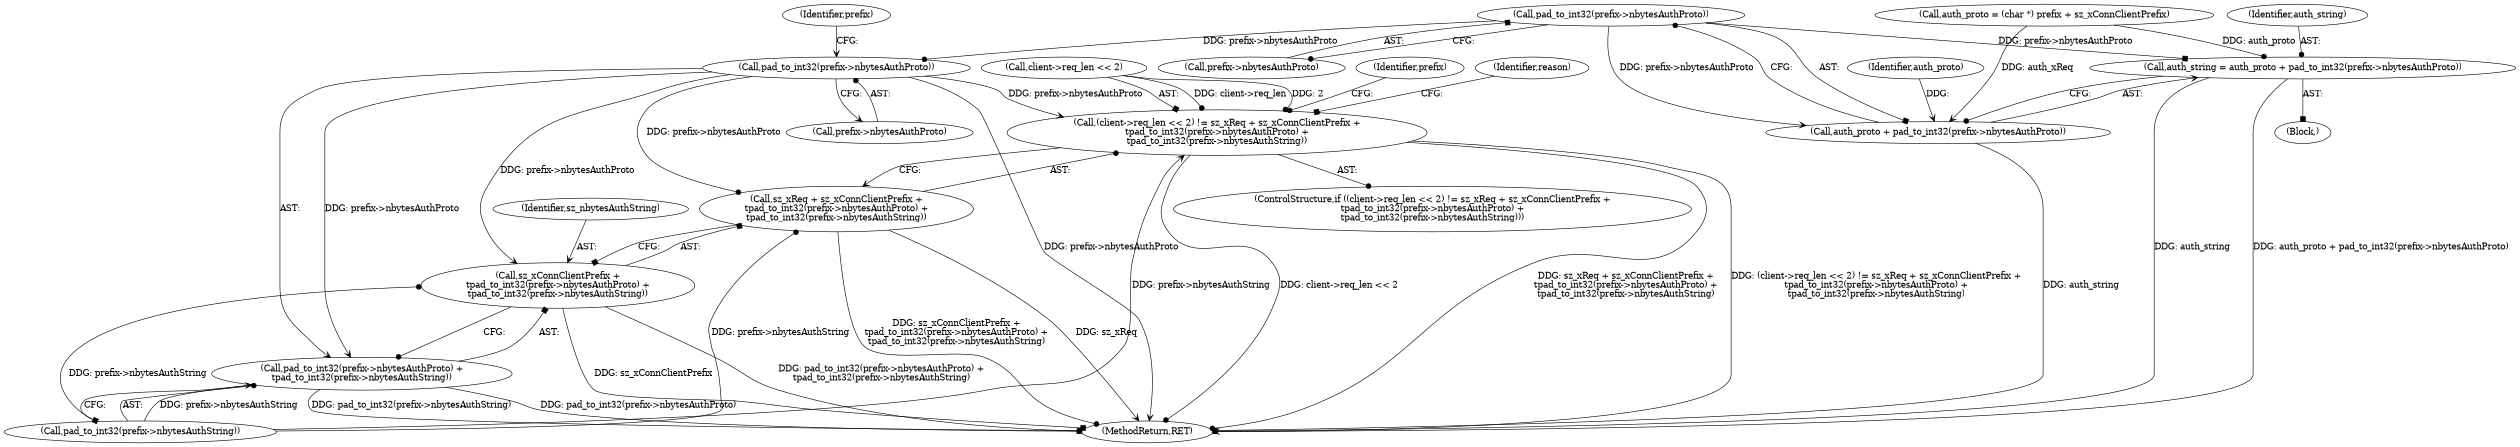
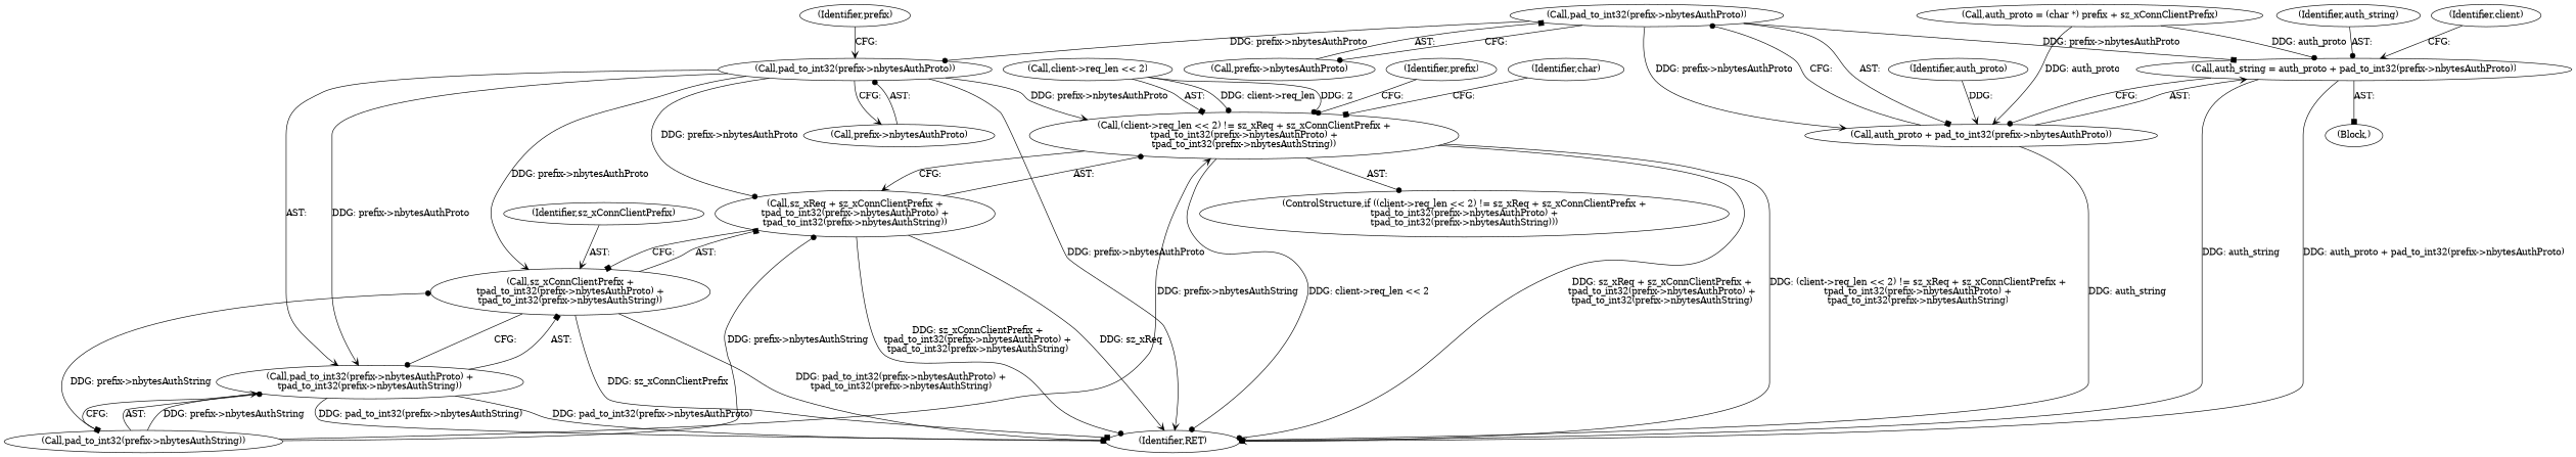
  digraph {
    edge [arrowhead=dot]
    n1 [label="(Call,pad_to_int32(prefix->nbytesAuthProto))"]
    n2 [label="(Call,auth_string = auth_proto + pad_to_int32(prefix->nbytesAuthProto))"]
    n3 [label="(Call,auth_proto + pad_to_int32(prefix->nbytesAuthProto))"]
    n4 [label="(Call,pad_to_int32(prefix->nbytesAuthProto))"]
    n5 [label="(Call,prefix->nbytesAuthProto)"]
    n6 [label="(Block,)"]
-   n7 [label="(MethodReturn,RET)"]
+   n7 [label="(Identifier,RET)"]
    n8 [label="(Call,(client->req_len << 2) != sz_xReq + sz_xConnClientPrefix +\n\tpad_to_int32(prefix->nbytesAuthProto) +\n\tpad_to_int32(prefix->nbytesAuthString))"]
    n9 [label="(Call,sz_xReq + sz_xConnClientPrefix +\n\tpad_to_int32(prefix->nbytesAuthProto) +\n\tpad_to_int32(prefix->nbytesAuthString))"]
    n10 [label="(Call,sz_xConnClientPrefix +\n\tpad_to_int32(prefix->nbytesAuthProto) +\n\tpad_to_int32(prefix->nbytesAuthString))"]
    n11 [label="(Call,pad_to_int32(prefix->nbytesAuthProto) +\n\tpad_to_int32(prefix->nbytesAuthString))"]
    n12 [label="(Call,prefix->nbytesAuthProto)"]
    n13 [label="(ControlStructure,if ((client->req_len << 2) != sz_xReq + sz_xConnClientPrefix +\n\tpad_to_int32(prefix->nbytesAuthProto) +\n\tpad_to_int32(prefix->nbytesAuthString)))"]
    n14 [label="(Call,pad_to_int32(prefix->nbytesAuthString))"]
    n15 [label="(Identifier,prefix)"]
    n16 [label="(Identifier,auth_string)"]
+   n17 [label="(Identifier,client)"]
    n18 [label="(Identifier,auth_proto)"]
    n19 [label="(Call,auth_proto = (char *) prefix + sz_xConnClientPrefix)"]
    n20 [label="(Call,client->req_len << 2)"]
    n21 [label="(Identifier,prefix)"]
-   n22 [label="(Identifier,sz_nbytesAuthString)"]
-   n23 [label="(Identifier,reason)"]
+   n22 [label="(Identifier,sz_xConnClientPrefix)"]
+   n23 [label="(Identifier,char)"]
    n1 -> n2 [arrowhead=box label="DDG: prefix->nbytesAuthProto"]
    n1 -> n3 [arrowhead=box label="AST: "]
    n1 -> n3 [arrowhead=vee label="DDG: prefix->nbytesAuthProto"]
    n1 -> n4 [label="DDG: prefix->nbytesAuthProto"]
    n1 -> n5 [label="CFG: "]
    n2 -> n3 [label="CFG: "]
    n2 -> n6 [arrowhead=box label="AST: "]
    n2 -> n7 [arrowhead=box label="DDG: auth_string"]
    n2 -> n7 [label="DDG: auth_proto + pad_to_int32(prefix->nbytesAuthProto)"]
    n3 -> n1 [label="CFG: "]
    n3 -> n2 [arrowhead=vee label="AST: "]
    n3 -> n7 [label="DDG: auth_string"]
    n4 -> n7 [arrowhead=vee label="DDG: prefix->nbytesAuthProto"]
    n4 -> n8 [arrowhead=vee label="DDG: prefix->nbytesAuthProto"]
    n4 -> n9 [label="DDG: prefix->nbytesAuthProto"]
    n4 -> n10 [arrowhead=vee label="DDG: prefix->nbytesAuthProto"]
    n4 -> n11 [arrowhead=vee label="AST: "]
    n4 -> n11 [arrowhead=vee label="DDG: prefix->nbytesAuthProto"]
    n4 -> n12 [arrowhead=vee label="CFG: "]
    n5 -> n1 [arrowhead=box label="AST: "]
    n8 -> n7 [label="DDG: sz_xReq + sz_xConnClientPrefix +\n\tpad_to_int32(prefix->nbytesAuthProto) +\n\tpad_to_int32(prefix->nbytesAuthString)"]
    n8 -> n7 [arrowhead=vee label="DDG: (client->req_len << 2) != sz_xReq + sz_xConnClientPrefix +\n\tpad_to_int32(prefix->nbytesAuthProto) +\n\tpad_to_int32(prefix->nbytesAuthString)"]
    n8 -> n7 [label="DDG: client->req_len << 2"]
    n8 -> n9 [arrowhead=vee label="CFG: "]
    n8 -> n13 [label="AST: "]
    n9 -> n7 [label="DDG: sz_xConnClientPrefix +\n\tpad_to_int32(prefix->nbytesAuthProto) +\n\tpad_to_int32(prefix->nbytesAuthString)"]
    n9 -> n7 [arrowhead=vee label="DDG: sz_xReq"]
    n9 -> n8 [label="AST: "]
    n9 -> n10 [arrowhead=box label="CFG: "]
    n10 -> n7 [arrowhead=box label="DDG: pad_to_int32(prefix->nbytesAuthProto) +\n\tpad_to_int32(prefix->nbytesAuthString)"]
    n10 -> n7 [arrowhead=box label="DDG: sz_xConnClientPrefix"]
    n10 -> n9 [arrowhead=box label="AST: "]
    n10 -> n11 [label="CFG: "]
    n11 -> n7 [label="DDG: pad_to_int32(prefix->nbytesAuthString)"]
    n11 -> n7 [label="DDG: pad_to_int32(prefix->nbytesAuthProto)"]
    n11 -> n10 [arrowhead=box label="AST: "]
    n11 -> n14 [arrowhead=box label="CFG: "]
    n12 -> n4 [label="AST: "]
    n14 -> n8 [arrowhead=vee label="DDG: prefix->nbytesAuthString"]
    n14 -> n9 [label="DDG: prefix->nbytesAuthString"]
    n14 -> n10 [label="DDG: prefix->nbytesAuthString"]
    n14 -> n11 [label="AST: "]
    n14 -> n11 [arrowhead=vee label="DDG: prefix->nbytesAuthString"]
    n15 -> n4 [arrowhead=vee label="CFG: "]
    n16 -> n2 [label="AST: "]
+   n17 -> n2 [arrowhead=vee label="CFG: "]
    n18 -> n3 [arrowhead=vee label="DDG: "]
    n19 -> n2 [label="DDG: auth_proto"]
-   n19 -> n3 [arrowhead=vee label="DDG: auth_xReq"]
+   n19 -> n3 [arrowhead=vee label="DDG: auth_proto"]
    n20 -> n8 [arrowhead=box label="AST: "]
    n20 -> n8 [label="DDG: client->req_len"]
    n20 -> n8 [label="DDG: 2"]
    n21 -> n8 [label="CFG: "]
    n22 -> n10 [arrowhead=vee label="AST: "]
    n23 -> n8 [arrowhead=box label="CFG: "]
  }
